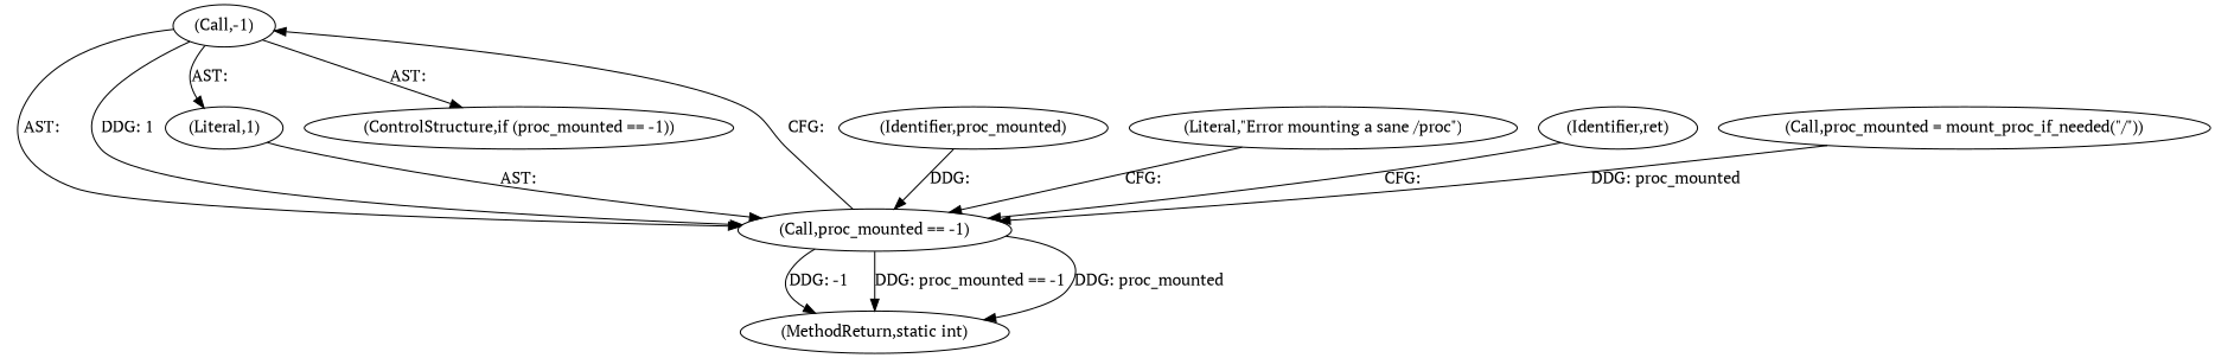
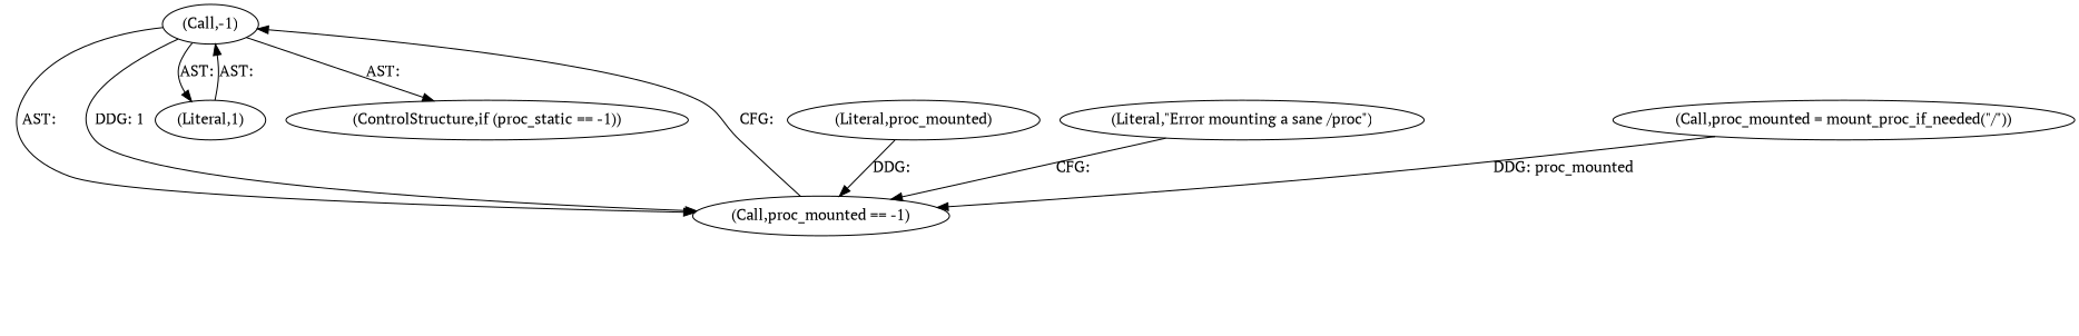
  digraph {
    fontname="PT Serif"
    node [fontname="PT Serif"]
    edge [fontname="PT Serif"]
    n1 [label="(Call,-1)"]
    n2 [label="(Call,proc_mounted == -1)"]
    n3 [label="(Literal,1)"]
-   n4 [label="(ControlStructure,if (proc_mounted == -1))"]
-   n5 [label="(MethodReturn,static int)"]
-   n6 [label="(Identifier,proc_mounted)"]
+   n4 [label="(ControlStructure,if (proc_static == -1))"]
+   n6 [label="(Literal,proc_mounted)"]
    n7 [label="(Literal,\"Error mounting a sane /proc\")"]
-   n8 [label="(Identifier,ret)"]
    n9 [label="(Call,proc_mounted = mount_proc_if_needed(\"/\"))"]
    n1 -> n2 [label="AST: "]
    n1 -> n2 [label="DDG: 1"]
    n1 -> n3 [label="AST: "]
    n1 -> n4 [label="AST: "]
    n2 -> n1 [label="CFG: "]
-   n2 -> n5 [label="DDG: -1"]
-   n2 -> n5 [label="DDG: proc_mounted == -1"]
-   n2 -> n5 [label="DDG: proc_mounted"]
-   n3 -> n2 [label="AST: "]
+   n3 -> n1 [label="AST: "]
    n6 -> n2 [label="DDG: "]
    n7 -> n2 [label="CFG: "]
-   n8 -> n2 [label="CFG: "]
    n9 -> n2 [label="DDG: proc_mounted"]
  }
